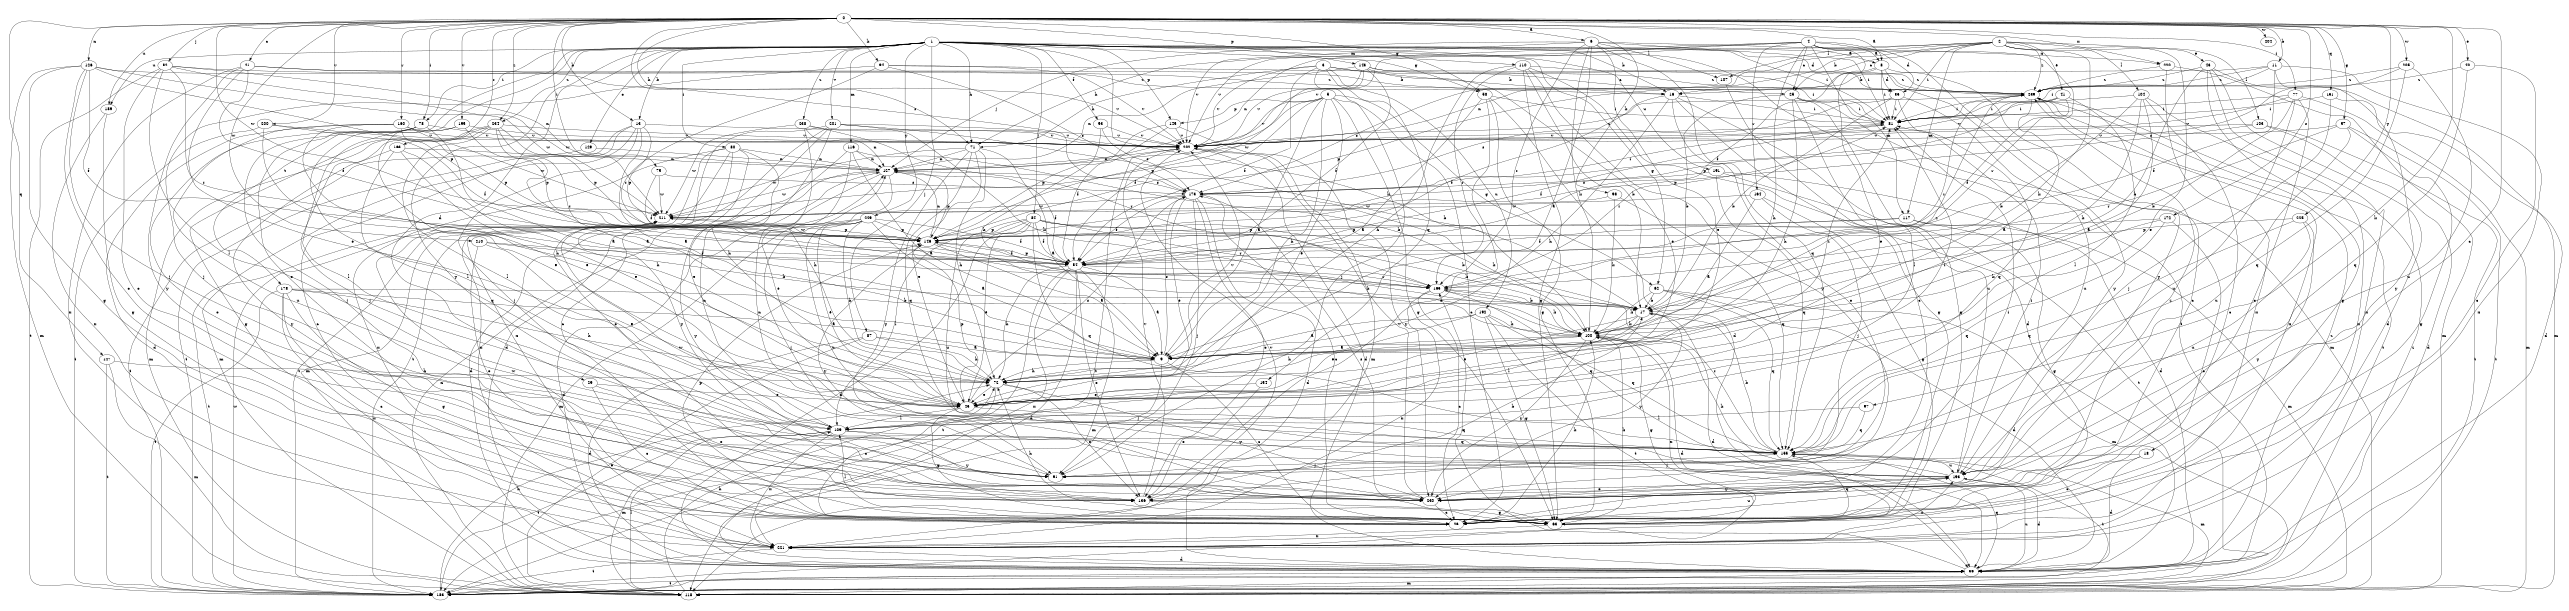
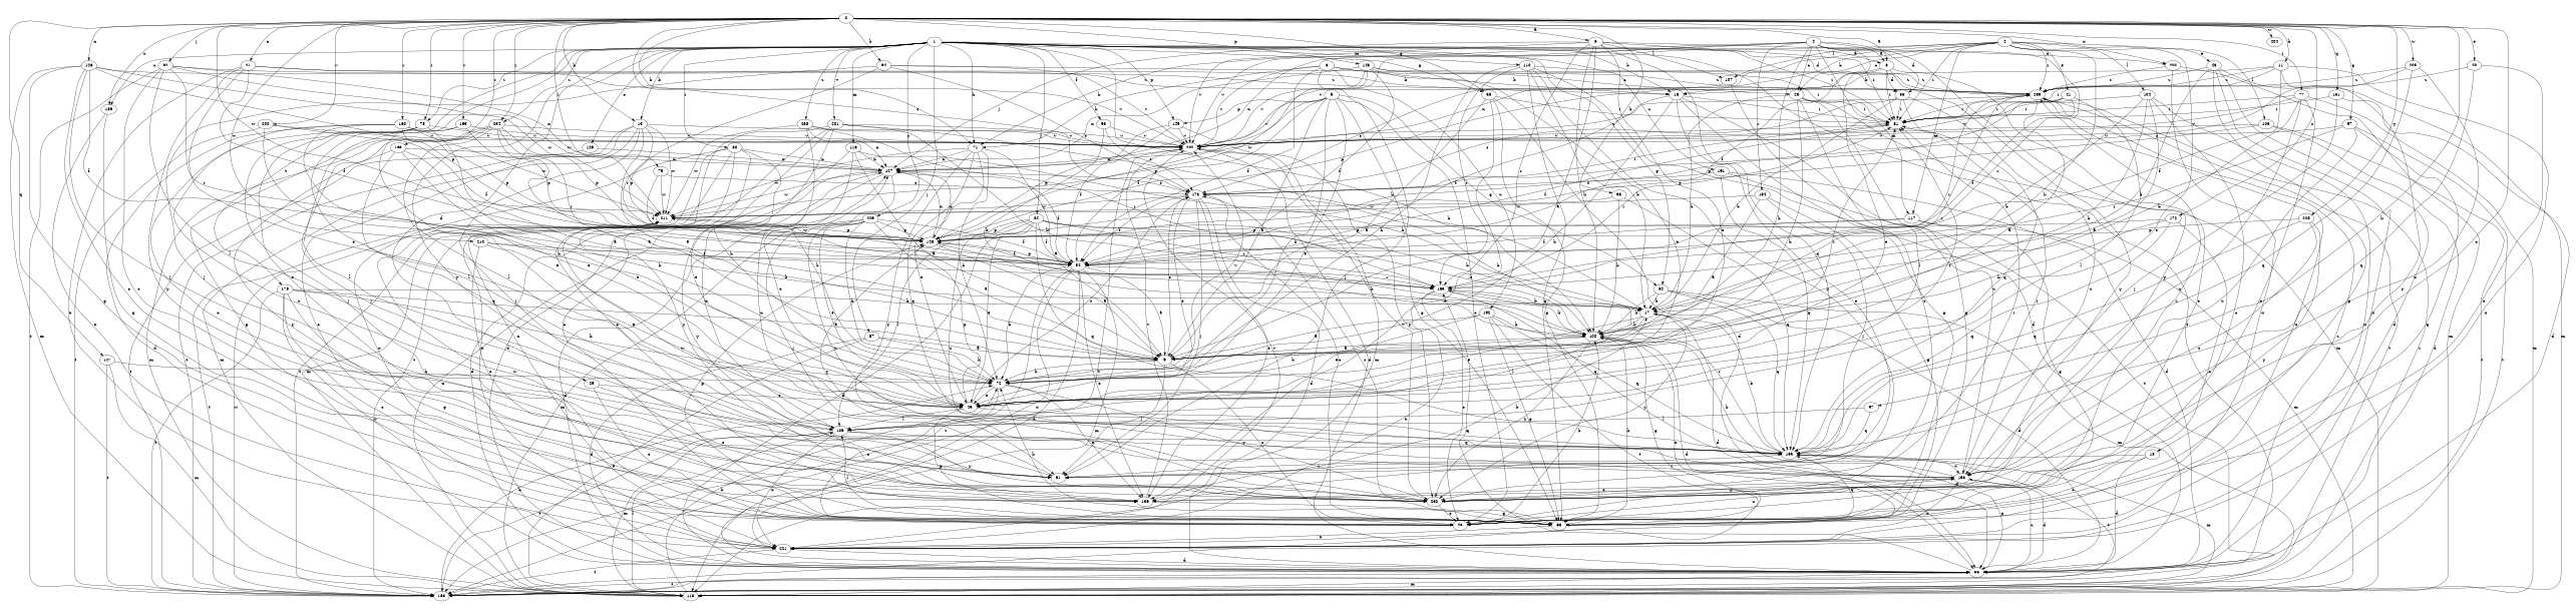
  strict digraph {
    0
    6
    8
    11
    13
    18
    21
    40
    57
    58
    71
    75
    77
    78
    82
    94
    97
    98
    126
    143
    147
    151
    160
    163
    172
    173
    189
    195
    200
    204
    205
    210
    211
    220
    225
    234
    81
    100
    45
    107
    127
    202
    165
    9
    155
    35
    230
    26
    146
    16
    239
    54
    221
    183
    91
    118
    36
    63
    193
    136
    72
    17
    109
    1
    29
    53
    62
    80
    84
    87
    110
    116
    129
    145
    178
    191
    201
    229
    238
    2
    25
    41
    43
    103
    104
    117
    3
-   154
    192
    4
    164
    5
    0 -> 6 [label=a]
    0 -> 8 [label=a]
    0 -> 11 [label=b]
    0 -> 13 [label=b]
    0 -> 18 [label=c]
    0 -> 21 [label=c]
    0 -> 40 [label=e]
    0 -> 57 [label=g]
    0 -> 58 [label=g]
    0 -> 71 [label=h]
    0 -> 75 [label=i]
    0 -> 77 [label=i]
    0 -> 78 [label=i]
    0 -> 82 [label=j]
    0 -> 94 [label=k]
    0 -> 97 [label=k]
    0 -> 98 [label=k]
    0 -> 126 [label=n]
    0 -> 143 [label=p]
    0 -> 147 [label=q]
    0 -> 151 [label=q]
    0 -> 160 [label=r]
    0 -> 163 [label=r]
    0 -> 172 [label=s]
    0 -> 173 [label=s]
    0 -> 189 [label=u]
    0 -> 195 [label=v]
    0 -> 200 [label=v]
    0 -> 204 [label=w]
    0 -> 205 [label=w]
    0 -> 210 [label=w]
    0 -> 211 [label=w]
    0 -> 220 [label=x]
    0 -> 225 [label=y]
    0 -> 234 [label=z]
    6 -> 220 [label=x]
    6 -> 81 [label=i]
    6 -> 100 [label=k]
    6 -> 45 [label=e]
    6 -> 107 [label=l]
    6 -> 127 [label=j]
    6 -> 202 [label=v]
    6 -> 165 [label=r]
    6 -> 9 [label=a]
    6 -> 155 [label=q]
    8 -> 81 [label=i]
    8 -> 45 [label=e]
    8 -> 35 [label=d]
    8 -> 230 [label=y]
    8 -> 26 [label=c]
    8 -> 146 [label=p]
    11 -> 81 [label=i]
    11 -> 230 [label=y]
    11 -> 16 [label=b]
    11 -> 239 [label=z]
    11 -> 54 [label=f]
    11 -> 221 [label=x]
+   13 -> 211 [label=w]
    13 -> 202 [label=v]
    13 -> 9 [label=a]
    13 -> 26 [label=c]
    13 -> 146 [label=p]
    13 -> 183 [label=t]
    13 -> 91 [label=j]
    13 -> 118 [label=m]
    18 -> 26 [label=c]
    18 -> 91 [label=j]
    18 -> 36 [label=d]
    21 -> 45 [label=e]
    21 -> 202 [label=v]
    21 -> 230 [label=y]
    21 -> 16 [label=b]
    21 -> 54 [label=f]
    21 -> 221 [label=x]
    40 -> 155 [label=q]
    40 -> 26 [label=c]
    40 -> 239 [label=z]
    57 -> 202 [label=v]
    57 -> 165 [label=r]
    57 -> 183 [label=t]
    57 -> 63 [label=g]
    57 -> 193 [label=u]
    58 -> 81 [label=i]
    58 -> 9 [label=a]
    58 -> 36 [label=d]
    58 -> 63 [label=g]
    58 -> 136 [label=o]
    71 -> 211 [label=w]
    71 -> 45 [label=e]
    71 -> 127 [label=n]
    71 -> 9 [label=a]
    71 -> 155 [label=q]
    71 -> 230 [label=y]
    71 -> 72 [label=h]
    75 -> 173 [label=s]
    75 -> 211 [label=w]
    75 -> 54 [label=f]
    77 -> 81 [label=i]
    77 -> 202 [label=v]
    77 -> 118 [label=m]
    77 -> 193 [label=u]
    77 -> 136 [label=o]
    77 -> 17 [label=b]
    78 -> 202 [label=v]
    78 -> 9 [label=a]
    78 -> 91 [label=j]
    78 -> 136 [label=o]
    78 -> 109 [label=l]
    82 -> 211 [label=w]
    82 -> 127 [label=n]
    82 -> 165 [label=r]
    82 -> 239 [label=z]
    82 -> 183 [label=t]
    82 -> 136 [label=o]
    82 -> 109 [label=l]
    94 -> 173 [label=s]
    94 -> 202 [label=v]
    94 -> 165 [label=r]
    94 -> 239 [label=z]
    94 -> 91 [label=j]
    97 -> 155 [label=q]
    97 -> 109 [label=l]
    98 -> 211 [label=w]
    98 -> 100 [label=k]
    98 -> 155 [label=q]
    126 -> 211 [label=w]
    126 -> 146 [label=p]
    126 -> 239 [label=z]
    126 -> 54 [label=f]
    126 -> 91 [label=j]
    126 -> 118 [label=m]
    126 -> 63 [label=g]
    126 -> 136 [label=o]
    143 -> 211 [label=w]
    143 -> 81 [label=i]
    143 -> 45 [label=e]
    143 -> 127 [label=n]
    143 -> 202 [label=v]
    143 -> 239 [label=z]
    143 -> 54 [label=f]
    147 -> 183 [label=t]
    147 -> 118 [label=m]
    147 -> 72 [label=h]
    151 -> 81 [label=i]
    151 -> 91 [label=j]
    151 -> 36 [label=d]
    160 -> 211 [label=w]
    160 -> 202 [label=v]
    160 -> 146 [label=p]
    160 -> 36 [label=d]
    160 -> 193 [label=u]
    160 -> 72 [label=h]
    163 -> 45 [label=e]
    163 -> 127 [label=n]
    163 -> 155 [label=q]
    163 -> 230 [label=y]
    163 -> 72 [label=h]
    172 -> 100 [label=k]
    172 -> 155 [label=q]
    172 -> 26 [label=c]
    172 -> 146 [label=p]
    173 -> 211 [label=w]
    173 -> 81 [label=i]
    173 -> 100 [label=k]
    173 -> 45 [label=e]
    173 -> 26 [label=c]
    173 -> 54 [label=f]
    173 -> 91 [label=j]
    173 -> 36 [label=d]
    173 -> 136 [label=o]
    189 -> 221 [label=x]
    189 -> 63 [label=g]
    195 -> 45 [label=e]
    195 -> 202 [label=v]
    195 -> 146 [label=p]
    195 -> 109 [label=l]
    200 -> 45 [label=e]
    200 -> 202 [label=v]
    200 -> 54 [label=f]
    200 -> 183 [label=t]
    205 -> 173 [label=s]
    205 -> 155 [label=q]
    205 -> 239 [label=z]
    205 -> 193 [label=u]
    210 -> 45 [label=e]
    210 -> 54 [label=f]
    210 -> 136 [label=o]
    210 -> 17 [label=b]
    211 -> 146 [label=p]
    211 -> 183 [label=t]
    220 -> 239 [label=z]
    220 -> 221 [label=x]
    220 -> 118 [label=m]
    225 -> 155 [label=q]
    225 -> 230 [label=y]
    225 -> 146 [label=p]
    225 -> 193 [label=u]
    234 -> 202 [label=v]
    234 -> 165 [label=r]
    234 -> 9 [label=a]
    234 -> 146 [label=p]
    234 -> 91 [label=j]
    234 -> 118 [label=m]
    234 -> 63 [label=g]
    234 -> 109 [label=l]
    81 -> 202 [label=v]
    81 -> 54 [label=f]
    100 -> 9 [label=a]
    100 -> 230 [label=y]
    100 -> 239 [label=z]
    100 -> 221 [label=x]
    100 -> 36 [label=d]
    100 -> 63 [label=g]
    100 -> 72 [label=h]
    45 -> 173 [label=s]
    45 -> 81 [label=i]
    45 -> 155 [label=q]
    45 -> 146 [label=p]
    45 -> 63 [label=g]
    45 -> 109 [label=l]
    107 -> 173 [label=s]
    107 -> 26 [label=c]
    127 -> 173 [label=s]
    127 -> 211 [label=w]
    127 -> 45 [label=e]
    127 -> 230 [label=y]
    127 -> 146 [label=p]
    127 -> 54 [label=f]
    127 -> 36 [label=d]
    202 -> 127 [label=n]
    202 -> 230 [label=y]
    202 -> 239 [label=z]
    202 -> 183 [label=t]
    202 -> 36 [label=d]
    165 -> 81 [label=i]
    165 -> 100 [label=k]
    165 -> 155 [label=q]
    165 -> 26 [label=c]
    165 -> 221 [label=x]
    165 -> 17 [label=b]
    9 -> 173 [label=s]
    9 -> 81 [label=i]
    9 -> 26 [label=c]
    9 -> 91 [label=j]
    9 -> 72 [label=h]
    155 -> 127 [label=n]
    155 -> 165 [label=r]
    155 -> 183 [label=t]
    155 -> 91 [label=j]
    155 -> 118 [label=m]
    155 -> 193 [label=u]
    155 -> 17 [label=b]
    35 -> 173 [label=s]
    35 -> 81 [label=i]
    35 -> 155 [label=q]
    35 -> 193 [label=u]
    35 -> 17 [label=b]
    230 -> 81 [label=i]
    230 -> 202 [label=v]
    230 -> 26 [label=c]
    230 -> 239 [label=z]
    26 -> 211 [label=w]
    26 -> 100 [label=k]
    26 -> 193 [label=u]
    146 -> 211 [label=w]
    146 -> 100 [label=k]
    146 -> 127 [label=n]
    146 -> 9 [label=a]
    146 -> 230 [label=y]
    146 -> 54 [label=f]
    16 -> 81 [label=i]
    16 -> 54 [label=f]
    16 -> 63 [label=g]
    16 -> 193 [label=u]
    16 -> 136 [label=o]
    16 -> 72 [label=h]
    239 -> 81 [label=i]
    239 -> 165 [label=r]
    239 -> 9 [label=a]
    239 -> 221 [label=x]
    239 -> 183 [label=t]
    54 -> 165 [label=r]
    54 -> 9 [label=a]
    54 -> 146 [label=p]
    54 -> 221 [label=x]
    54 -> 183 [label=t]
    54 -> 118 [label=m]
    54 -> 36 [label=d]
    54 -> 136 [label=o]
    54 -> 72 [label=h]
    221 -> 202 [label=v]
    221 -> 183 [label=t]
    221 -> 36 [label=d]
    221 -> 193 [label=u]
    183 -> 211 [label=w]
    183 -> 239 [label=z]
    183 -> 72 [label=h]
    91 -> 211 [label=w]
    118 -> 127 [label=n]
    118 -> 72 [label=h]
    118 -> 109 [label=l]
    36 -> 165 [label=r]
    36 -> 155 [label=q]
    36 -> 239 [label=z]
    36 -> 183 [label=t]
    36 -> 118 [label=m]
    36 -> 193 [label=u]
    63 -> 173 [label=s]
    63 -> 100 [label=k]
    63 -> 155 [label=q]
    63 -> 146 [label=p]
    63 -> 221 [label=x]
    63 -> 72 [label=h]
    63 -> 109 [label=l]
    193 -> 81 [label=i]
    193 -> 100 [label=k]
    193 -> 230 [label=y]
    193 -> 36 [label=d]
    193 -> 136 [label=o]
    136 -> 202 [label=v]
    136 -> 63 [label=g]
    136 -> 17 [label=b]
    72 -> 45 [label=e]
    72 -> 202 [label=v]
    72 -> 230 [label=y]
    72 -> 26 [label=c]
    72 -> 136 [label=o]
    17 -> 100 [label=k]
    17 -> 45 [label=e]
    17 -> 230 [label=y]
    17 -> 36 [label=d]
    17 -> 109 [label=l]
    109 -> 127 [label=n]
    109 -> 155 [label=q]
    109 -> 230 [label=y]
    109 -> 221 [label=x]
    109 -> 183 [label=t]
    109 -> 118 [label=m]
    1 -> 8 [label=a]
    1 -> 13 [label=b]
    1 -> 58 [label=g]
    1 -> 71 [label=h]
    1 -> 78 [label=i]
    1 -> 189 [label=u]
    1 -> 234 [label=z]
    1 -> 81 [label=i]
    1 -> 100 [label=k]
    1 -> 35 [label=d]
    1 -> 230 [label=y]
    1 -> 16 [label=b]
    1 -> 183 [label=t]
    1 -> 136 [label=o]
    1 -> 29 [label=d]
    1 -> 53 [label=f]
    1 -> 62 [label=g]
    1 -> 80 [label=i]
    1 -> 84 [label=j]
    1 -> 87 [label=j]
    1 -> 110 [label=m]
    1 -> 116 [label=m]
    1 -> 129 [label=o]
    1 -> 145 [label=p]
    1 -> 178 [label=t]
    1 -> 191 [label=u]
    1 -> 201 [label=v]
    1 -> 229 [label=y]
    1 -> 238 [label=z]
    29 -> 45 [label=e]
    29 -> 26 [label=c]
    29 -> 136 [label=o]
    53 -> 173 [label=s]
    53 -> 100 [label=k]
    53 -> 202 [label=v]
    62 -> 100 [label=k]
    62 -> 155 [label=q]
    62 -> 118 [label=m]
    62 -> 36 [label=d]
    62 -> 17 [label=b]
    80 -> 45 [label=e]
    80 -> 127 [label=n]
    80 -> 230 [label=y]
    80 -> 221 [label=x]
    80 -> 183 [label=t]
    80 -> 118 [label=m]
    80 -> 136 [label=o]
    84 -> 100 [label=k]
    84 -> 45 [label=e]
    84 -> 165 [label=r]
    84 -> 155 [label=q]
    84 -> 146 [label=p]
    84 -> 54 [label=f]
    84 -> 36 [label=d]
    84 -> 193 [label=u]
    84 -> 17 [label=b]
    84 -> 109 [label=l]
    87 -> 9 [label=a]
    87 -> 118 [label=e]
    87 -> 36 [label=d]
    87 -> 72 [label=h]
    110 -> 165 [label=r]
    110 -> 230 [label=y]
    110 -> 239 [label=z]
    110 -> 36 [label=d]
    110 -> 63 [label=g]
    110 -> 72 [label=h]
    110 -> 17 [label=b]
    116 -> 127 [label=n]
    116 -> 9 [label=a]
    116 -> 221 [label=x]
    116 -> 72 [label=h]
    116 -> 17 [label=b]
    129 -> 127 [label=n]
    129 -> 183 [label=t]
    145 -> 202 [label=v]
    145 -> 146 [label=p]
    145 -> 54 [label=f]
    145 -> 118 [label=m]
    178 -> 9 [label=a]
    178 -> 26 [label=c]
    178 -> 221 [label=x]
    178 -> 183 [label=t]
    178 -> 63 [label=g]
    178 -> 72 [label=h]
    178 -> 17 [label=b]
    191 -> 173 [label=s]
    191 -> 155 [label=q]
    191 -> 183 [label=t]
    191 -> 36 [label=d]
    201 -> 100 [label=k]
    201 -> 202 [label=v]
    201 -> 26 [label=c]
    201 -> 221 [label=x]
    201 -> 183 [label=t]
    201 -> 36 [label=d]
    201 -> 17 [label=b]
    229 -> 45 [label=e]
    229 -> 9 [label=a]
    229 -> 146 [label=p]
    229 -> 54 [label=f]
    229 -> 91 [label=j]
    229 -> 118 [label=m]
    229 -> 36 [label=d]
    229 -> 193 [label=u]
    229 -> 72 [label=h]
    238 -> 211 [label=w]
    238 -> 127 [label=n]
    238 -> 202 [label=v]
    238 -> 165 [label=r]
    238 -> 72 [label=h]
    2 -> 81 [label=i]
    2 -> 100 [label=k]
    2 -> 45 [label=e]
    2 -> 107 [label=l]
    2 -> 127 [label=n]
    2 -> 202 [label=v]
    2 -> 16 [label=b]
    2 -> 239 [label=z]
    2 -> 25 [label=c]
    2 -> 41 [label=e]
    2 -> 43 [label=e]
    2 -> 103 [label=l]
    2 -> 104 [label=l]
    2 -> 117 [label=m]
    25 -> 81 [label=i]
    25 -> 118 [label=m]
    25 -> 63 [label=g]
    25 -> 72 [label=h]
    25 -> 17 [label=b]
    25 -> 109 [label=l]
    41 -> 81 [label=i]
    41 -> 202 [label=v]
    41 -> 146 [label=p]
    41 -> 54 [label=f]
    41 -> 109 [label=l]
    43 -> 239 [label=z]
    43 -> 221 [label=x]
    43 -> 118 [label=m]
    43 -> 36 [label=d]
    43 -> 63 [label=g]
    43 -> 17 [label=b]
    103 -> 202 [label=v]
    103 -> 146 [label=p]
    103 -> 183 [label=t]
    103 -> 36 [label=d]
    104 -> 81 [label=i]
    104 -> 100 [label=k]
    104 -> 9 [label=a]
    104 -> 26 [label=c]
    104 -> 221 [label=x]
    104 -> 17 [label=b]
    117 -> 146 [label=p]
    117 -> 54 [label=f]
    117 -> 118 [label=m]
    117 -> 63 [label=g]
    3 -> 71 [label=h]
    3 -> 202 [label=v]
    3 -> 16 [label=b]
    3 -> 54 [label=f]
    3 -> 91 [label=j]
    3 -> 25 [label=c]
-   3 -> 154 [label=q]
    3 -> 192 [label=u]
-   154 -> 45 [label=e]
-   154 -> 136 [label=o]
    192 -> 100 [label=k]
    192 -> 45 [label=e]
    192 -> 9 [label=a]
    192 -> 155 [label=q]
    192 -> 183 [label=t]
    192 -> 63 [label=g]
    4 -> 8 [label=a]
    4 -> 71 [label=h]
    4 -> 127 [label=n]
    4 -> 202 [label=v]
    4 -> 165 [label=r]
    4 -> 35 [label=d]
    4 -> 230 [label=y]
    4 -> 54 [label=f]
    4 -> 72 [label=h]
    4 -> 25 [label=c]
    4 -> 117 [label=m]
    4 -> 164 [label=r]
    164 -> 211 [label=w]
    164 -> 9 [label=a]
    164 -> 91 [label=j]
    164 -> 63 [label=g]
    5 -> 45 [label=e]
    5 -> 202 [label=v]
    5 -> 9 [label=a]
    5 -> 26 [label=c]
    5 -> 146 [label=p]
    5 -> 54 [label=f]
    5 -> 63 [label=g]
    5 -> 72 [label=h]
    5 -> 62 [label=g]
    5 -> 145 [label=p]
  }
